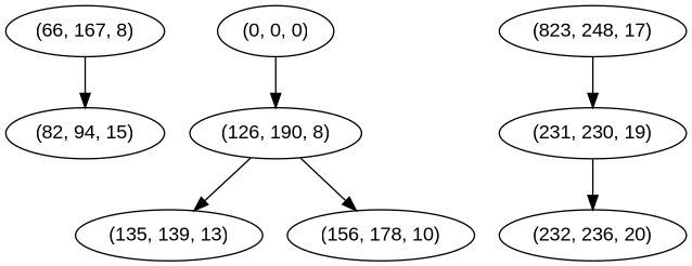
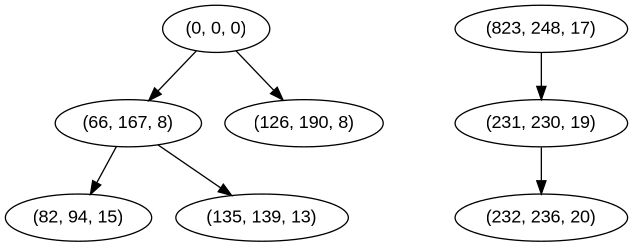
  digraph {
    fontname="Liberation Sans"
    node [fontname="Liberation Sans"]
    edge [fontname="Liberation Sans"]
    n1 [label="(66, 167, 8)"]
    "(0, 0, 0)"
    "(126, 190, 8)"
    "(82, 94, 15)"
    "(135, 139, 13)"
-   "(156, 178, 10)"
    n7 [label="(823, 248, 17)"]
    n8 [label="(231, 230, 19)"]
    "(232, 236, 20)"
    n1 -> "(82, 94, 15)"
+   "(0, 0, 0)" -> n1
    "(0, 0, 0)" -> "(126, 190, 8)"
-   "(126, 190, 8)" -> "(135, 139, 13)"
-   "(126, 190, 8)" -> "(156, 178, 10)"
+   n1 -> "(135, 139, 13)"
    n7 -> n8
    n8 -> "(232, 236, 20)"
  }
